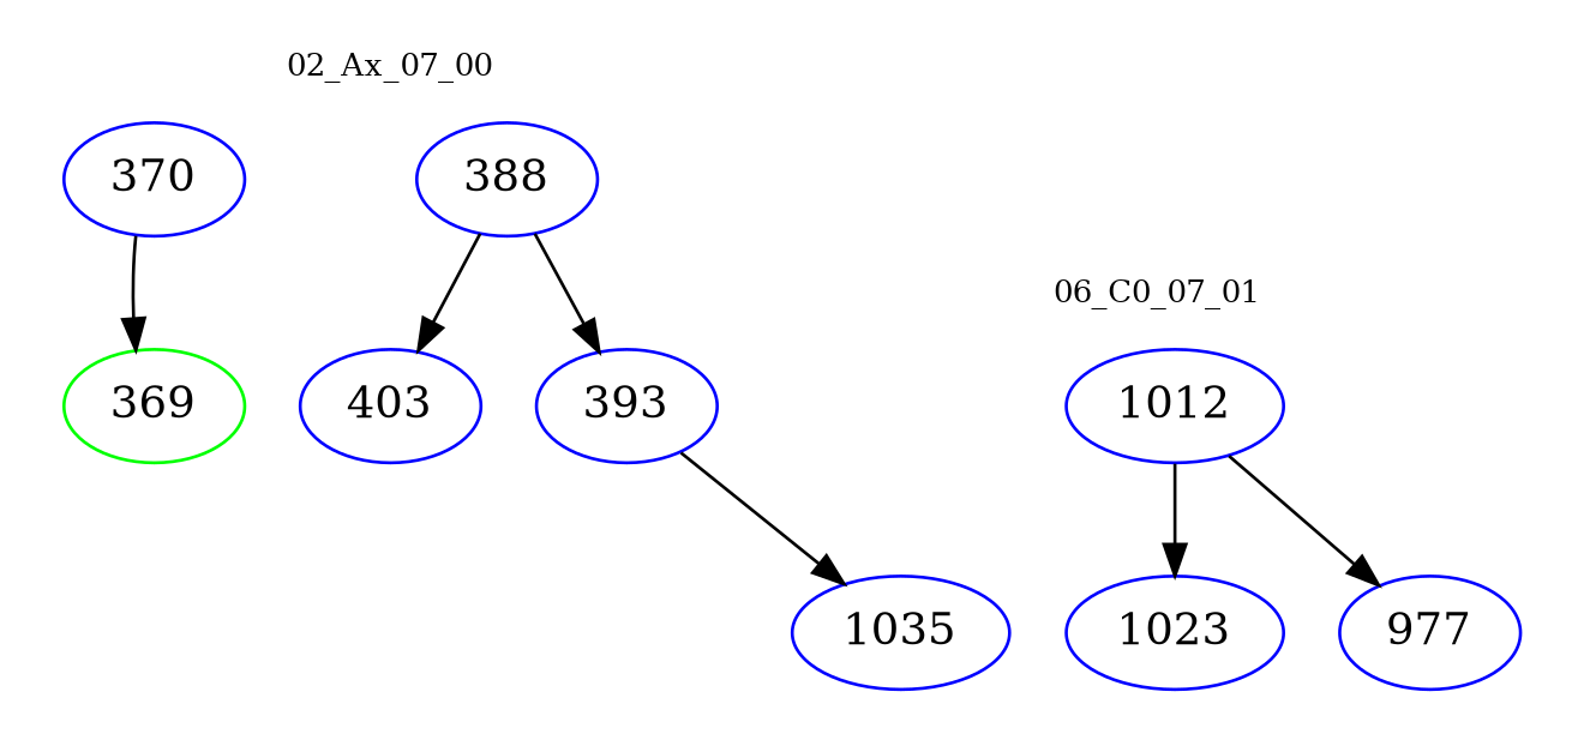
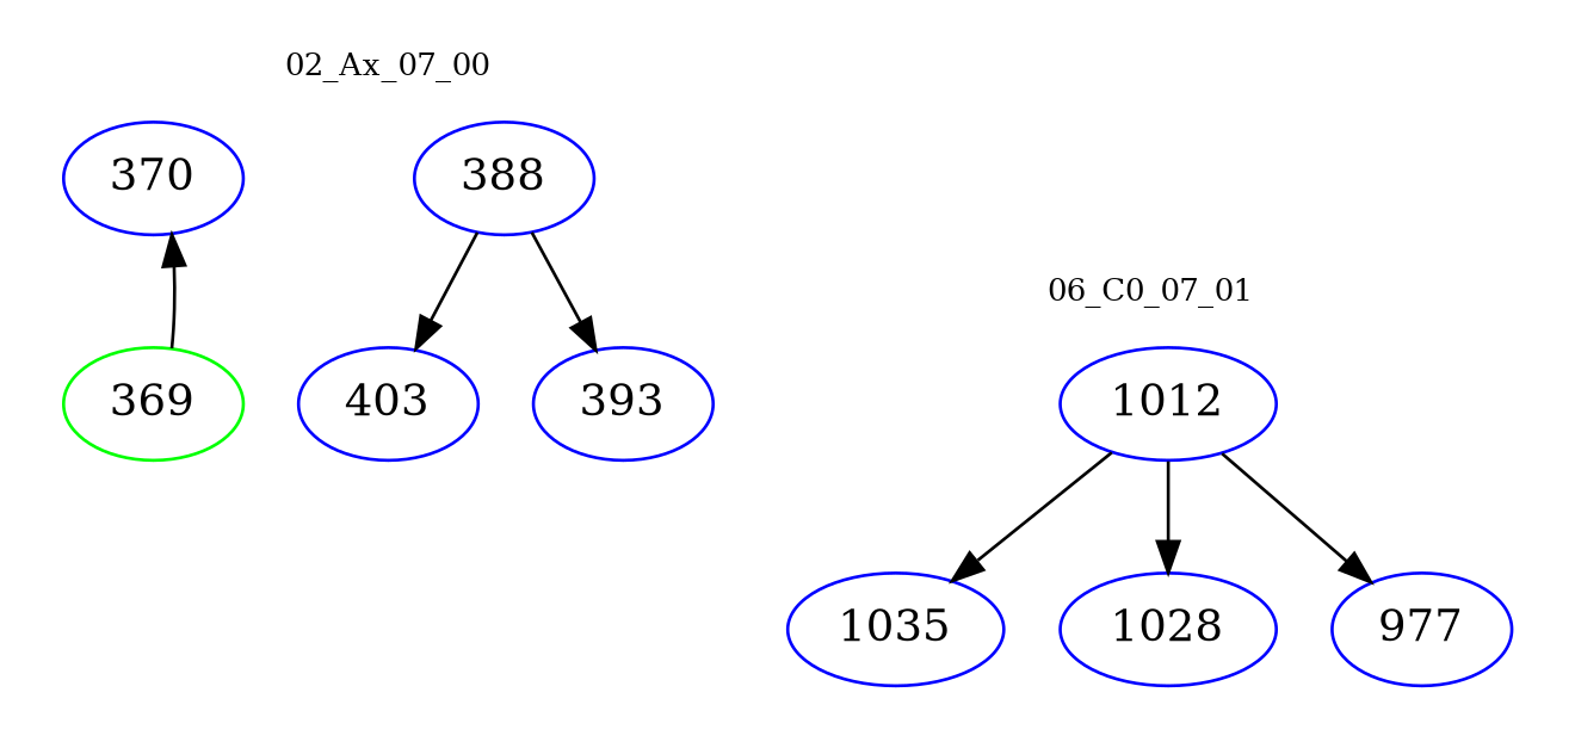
  digraph {
    node [color=blue]
    edge [color=black]
    n1 [label=388]
    n2 [label=370]
    n3 [label=403]
    n4 [label=393]
    n5 [color=green label=369]
    n6 [label=1012]
    n7 [label=977]
-   n8 [label=1023]
+   n8 [label=1028]
    n9 [label=1035]
    subgraph cluster_1 {
      color=white
      fontsize=10
      label="02_Ax_07_00"
      n1
      n2
      n3
      n4
      n5
    }
    subgraph cluster_2 {
      color=white
      fontsize=10
      label="06_C0_07_01"
      n6
      n7
      n8
      n9
    }
    n1 -> n3
    n1 -> n4
-   n2 -> n5
+   n5 -> n2
    n6 -> n7
    n6 -> n8
-   n4 -> n9
+   n6 -> n9
  }
